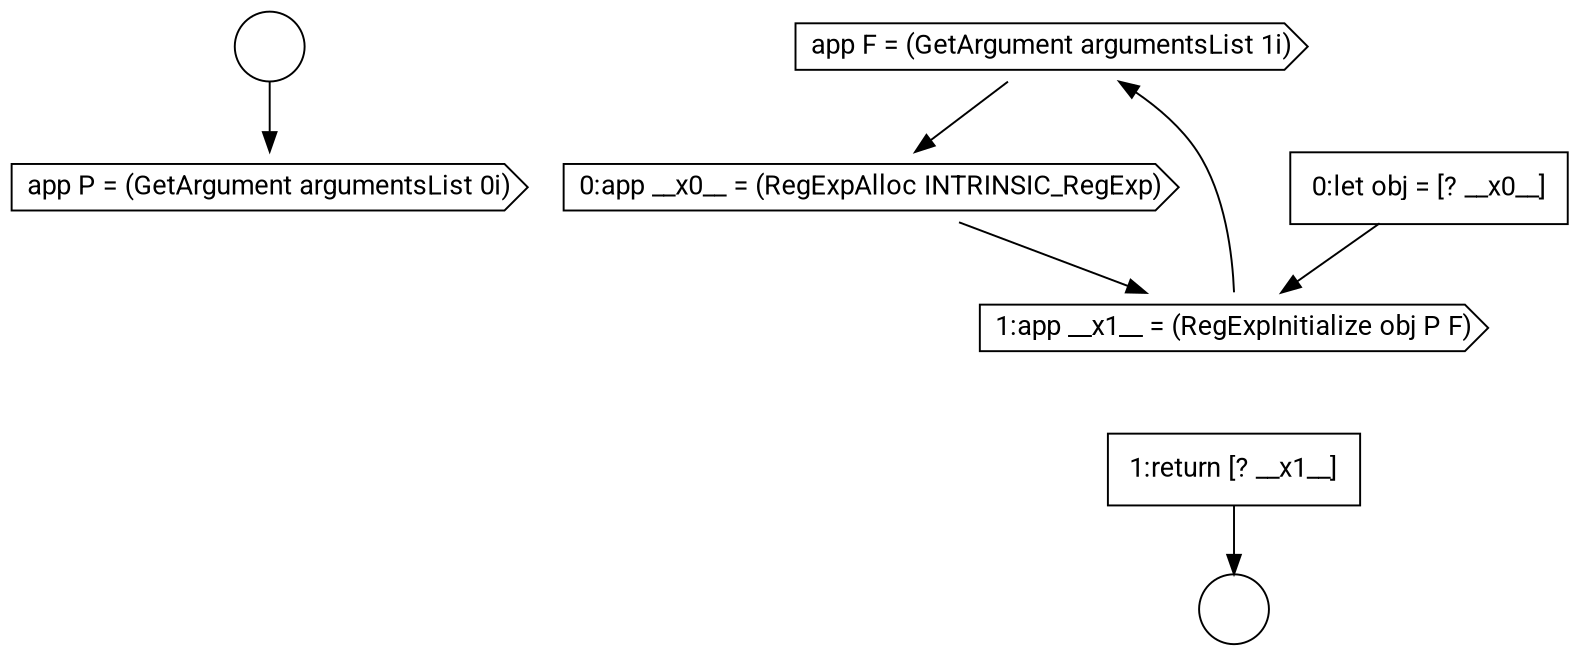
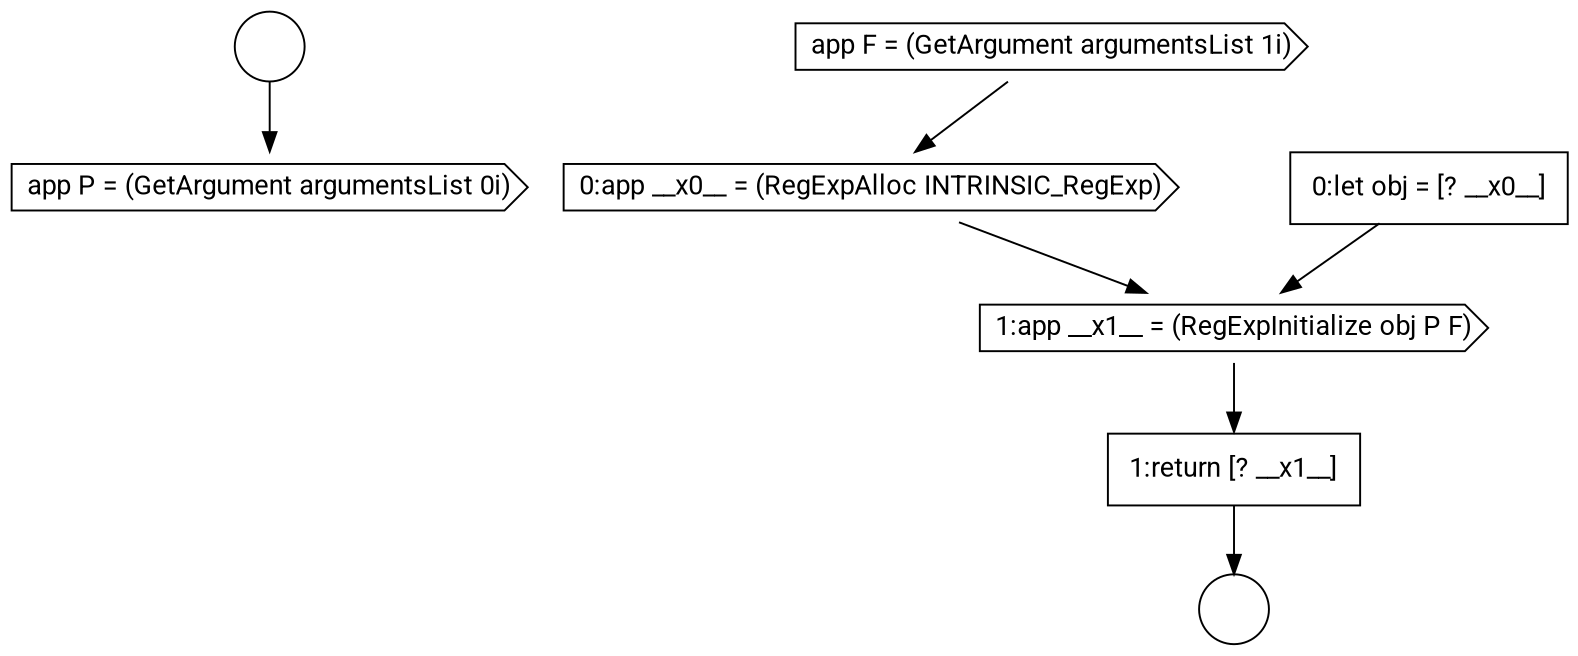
  digraph {
    fontname=Roboto
    node [color=black fillcolor=white fontname=Roboto shape=cds style=filled]
    edge [color=black fontname=Roboto]
    n1 [label=<<font color="black">app P = (GetArgument argumentsList 0i)</font>>]
    n2 [label=<<font color="black">app F = (GetArgument argumentsList 1i)</font>>]
    n3 [label=<<font color="black">0:app __x0__ = (RegExpAlloc INTRINSIC_RegExp)</font>>]
    n4 [label=<<font color="black">     <table border="0" cellborder="1" cellspacing="0" cellpadding="10">       <tr><td align="left">0:let obj = [? __x0__]</td></tr>     </table>   </font>> margin=0 shape=none]
    n5 [label=<<font color="black">1:app __x1__ = (RegExpInitialize obj P F)</font>>]
    n6 [label=<<font color="black">     <table border="0" cellborder="1" cellspacing="0" cellpadding="10">       <tr><td align="left">1:return [? __x1__]</td></tr>     </table>   </font>> margin=0 shape=none]
    n7 [label=" " shape=circle]
    n8 [label=" " shape=circle]
    n2 -> n3
    n3 -> n5
    n4 -> n5
-   n5 -> n2
+   n5 -> n6
    n6 -> n7
    n8 -> n1
  }
